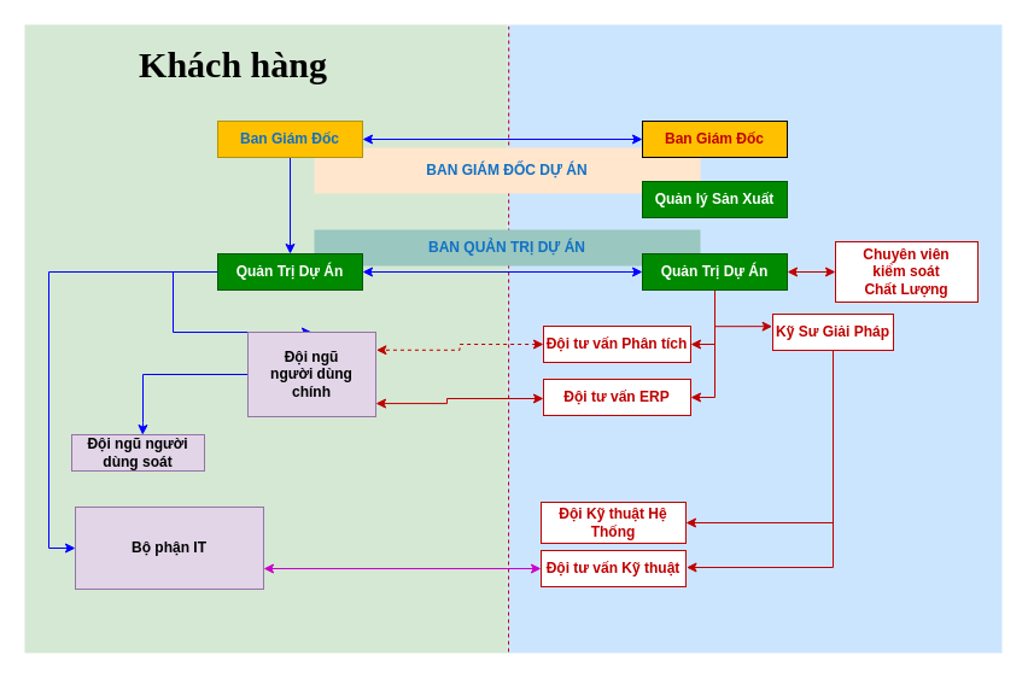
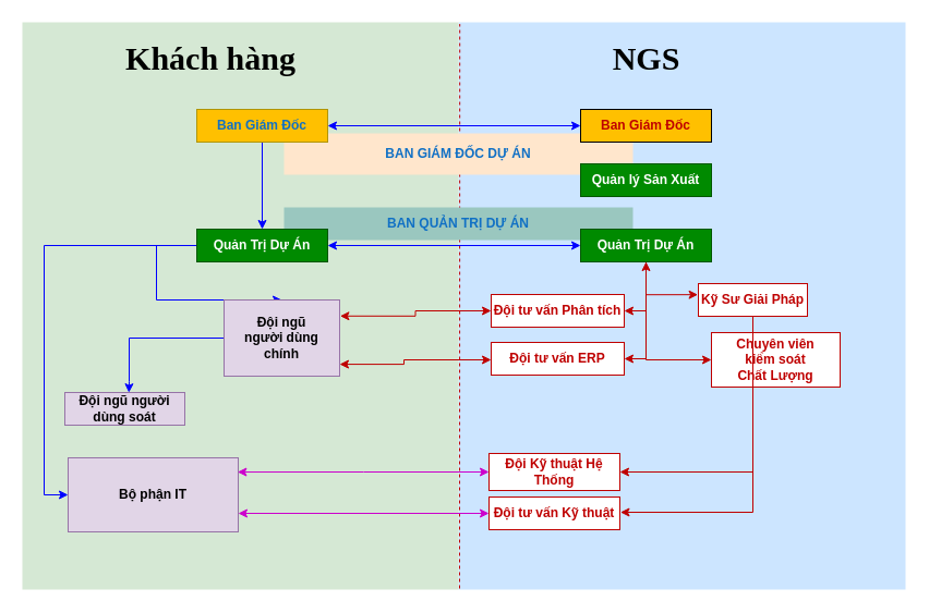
  <mxCell id="0" />
  <mxCell id="1" parent="0" />
  <mxCell id="2" value="" style="rounded=0;whiteSpace=wrap;html=1;strokeColor=none;fillColor=#cce5ff;" parent="1" vertex="1"><mxGeometry x="420" y="20" width="410" height="521" as="geometry" /></mxCell>
  <mxCell id="3" value="" style="rounded=0;whiteSpace=wrap;html=1;strokeColor=none;fillColor=#d5e8d4;" parent="1" vertex="1"><mxGeometry x="20" y="20" width="400" height="521" as="geometry" /></mxCell>
  <mxCell id="4" value="" style="endArrow=none;dashed=1;html=1;strokeColor=#BF0000;fontSize=16;fontColor=#BF0000;entryX=1.003;entryY=0.003;entryDx=0;entryDy=0;entryPerimeter=0;" parent="1" target="3" edge="1"><mxGeometry width="50" height="50" relative="1" as="geometry"><mxPoint x="421" y="540" as="sourcePoint" /><mxPoint x="600" y="520" as="targetPoint" /></mxGeometry></mxCell>
  <mxCell id="5" value="&lt;font color=&quot;#1070c5&quot;&gt;BAN QUẢN TRỊ DỰ ÁN&lt;/font&gt;" style="rounded=0;whiteSpace=wrap;html=1;fontStyle=1;fillColor=#9AC7BF;strokeColor=none;" parent="1" vertex="1"><mxGeometry x="260" y="190" width="320" height="30" as="geometry" /></mxCell>
  <mxCell id="6" value="&lt;font color=&quot;#1070c5&quot;&gt;&lt;span&gt;BAN GIÁM ĐỐC DỰ ÁN&lt;/span&gt;&lt;/font&gt;" style="rounded=0;whiteSpace=wrap;html=1;fillColor=#ffe6cc;strokeColor=none;fontStyle=1" parent="1" vertex="1"><mxGeometry x="260" y="122" width="320" height="38" as="geometry" /></mxCell>
  <mxCell id="7" style="edgeStyle=orthogonalEdgeStyle;rounded=0;orthogonalLoop=1;jettySize=auto;html=1;startArrow=none;startFill=0;strokeColor=#0000FF;fontColor=#BF0000;" parent="1" source="8" target="20" edge="1"><mxGeometry relative="1" as="geometry" /></mxCell>
  <mxCell id="8" value="Ban Giám Đốc" style="rounded=0;whiteSpace=wrap;html=1;fillColor=#FFC000;strokeColor=#B09500;fontColor=#1070C5;fontStyle=1" parent="1" vertex="1"><mxGeometry x="180" y="100" width="120" height="30" as="geometry" /></mxCell>
  <mxCell id="9" style="edgeStyle=orthogonalEdgeStyle;rounded=0;orthogonalLoop=1;jettySize=auto;html=1;fontColor=#BF0000;strokeColor=#0000FF;startArrow=classic;startFill=1;" parent="1" source="10" target="8" edge="1"><mxGeometry relative="1" as="geometry" /></mxCell>
  <mxCell id="10" value="Ban Giám Đốc" style="rounded=0;whiteSpace=wrap;html=1;fillColor=#FFC000;fontColor=#BF0000;fontStyle=1" parent="1" vertex="1"><mxGeometry x="532" y="100" width="120" height="30" as="geometry" /></mxCell>
  <mxCell id="11" value="Quản lý Sản Xuất" style="rounded=0;whiteSpace=wrap;html=1;fontStyle=1;fillColor=#008a00;strokeColor=#005700;fontColor=#ffffff;" parent="1" vertex="1"><mxGeometry x="532" y="150" width="120" height="30" as="geometry" /></mxCell>
  <mxCell id="12" style="edgeStyle=orthogonalEdgeStyle;rounded=0;orthogonalLoop=1;jettySize=auto;html=1;entryX=0;entryY=0.5;entryDx=0;entryDy=0;startArrow=classic;startFill=1;strokeColor=#BF0000;fontColor=#BF0000;" parent="1" source="16" target="21" edge="1"><mxGeometry relative="1" as="geometry" /></mxCell>
  <mxCell id="13" style="edgeStyle=orthogonalEdgeStyle;rounded=0;orthogonalLoop=1;jettySize=auto;html=1;entryX=-0.004;entryY=0.339;entryDx=0;entryDy=0;startArrow=none;startFill=0;strokeColor=#BF0000;fontColor=#BF0000;entryPerimeter=0;" parent="1" source="16" target="24" edge="1"><mxGeometry relative="1" as="geometry"><Array as="points"><mxPoint x="592" y="270" /></Array></mxGeometry></mxCell>
  <mxCell id="14" style="edgeStyle=orthogonalEdgeStyle;rounded=0;orthogonalLoop=1;jettySize=auto;html=1;entryX=1;entryY=0.5;entryDx=0;entryDy=0;startArrow=none;startFill=0;strokeColor=#BF0000;fontSize=16;fontColor=#BF0000;" parent="1" source="16" target="36" edge="1"><mxGeometry relative="1" as="geometry"><Array as="points"><mxPoint x="592" y="329" /></Array></mxGeometry></mxCell>
  <mxCell id="15" style="edgeStyle=orthogonalEdgeStyle;rounded=0;orthogonalLoop=1;jettySize=auto;html=1;entryX=1;entryY=0.5;entryDx=0;entryDy=0;startArrow=none;startFill=0;strokeColor=#BF0000;fontSize=16;fontColor=#BF0000;" parent="1" source="16" target="27" edge="1"><mxGeometry relative="1" as="geometry"><Array as="points"><mxPoint x="592" y="285" /></Array></mxGeometry></mxCell>
  <mxCell id="16" value="Quản Trị Dự Án" style="rounded=0;whiteSpace=wrap;html=1;fontStyle=1;fillColor=#008a00;strokeColor=#005700;fontColor=#ffffff;" parent="1" vertex="1"><mxGeometry x="532" y="210" width="120" height="30" as="geometry" /></mxCell>
  <mxCell id="17" style="edgeStyle=orthogonalEdgeStyle;rounded=0;orthogonalLoop=1;jettySize=auto;html=1;startArrow=classic;startFill=1;strokeColor=#0000FF;fontColor=#BF0000;" parent="1" source="20" target="16" edge="1"><mxGeometry relative="1" as="geometry" /></mxCell>
  <mxCell id="18" style="edgeStyle=orthogonalEdgeStyle;rounded=0;orthogonalLoop=1;jettySize=auto;html=1;entryX=0;entryY=0.5;entryDx=0;entryDy=0;startArrow=none;startFill=0;strokeColor=#0000FF;fontColor=#BF0000;" parent="1" source="20" target="35" edge="1"><mxGeometry relative="1" as="geometry"><Array as="points"><mxPoint x="40" y="225" /><mxPoint x="40" y="454" /></Array></mxGeometry></mxCell>
  <mxCell id="19" style="edgeStyle=orthogonalEdgeStyle;rounded=0;orthogonalLoop=1;jettySize=auto;html=1;entryX=0.5;entryY=0;entryDx=0;entryDy=0;startArrow=none;startFill=0;strokeColor=#0000FF;fontSize=16;fontColor=#BF0000;" parent="1" source="20" target="33" edge="1"><mxGeometry relative="1" as="geometry"><Array as="points"><mxPoint x="143" y="225" /></Array></mxGeometry></mxCell>
  <mxCell id="20" value="Quản Trị Dự Án" style="rounded=0;whiteSpace=wrap;html=1;fillColor=#008a00;strokeColor=#005700;fontColor=#ffffff;fontStyle=1" parent="1" vertex="1"><mxGeometry x="180" y="210" width="120" height="30" as="geometry" /></mxCell>
- <mxCell id="21" value="Chuyên viên&lt;br&gt;kiểm soát&lt;br&gt;Chất Lượng&lt;br&gt;" style="rounded=0;whiteSpace=wrap;html=1;fontStyle=1;strokeColor=#BF0000;fontColor=#BF0000;" parent="1" vertex="1"><mxGeometry x="692" y="200" width="118" height="50" as="geometry" /></mxCell>
+ <mxCell id="21" value="Chuyên viên&lt;br&gt;kiểm soát&lt;br&gt;Chất Lượng&lt;br&gt;" style="rounded=0;whiteSpace=wrap;html=1;fontStyle=1;strokeColor=#BF0000;fontColor=#BF0000;" parent="1" vertex="1"><mxGeometry x="652" y="305" width="118" height="50" as="geometry" /></mxCell>
  <mxCell id="22" style="edgeStyle=orthogonalEdgeStyle;rounded=0;orthogonalLoop=1;jettySize=auto;html=1;startArrow=none;startFill=0;strokeColor=#BF0000;fontSize=16;fontColor=#BF0000;entryX=1;entryY=0.5;entryDx=0;entryDy=0;" parent="1" source="24" target="31" edge="1"><mxGeometry relative="1" as="geometry"><Array as="points"><mxPoint x="690" y="433" /></Array></mxGeometry></mxCell>
  <mxCell id="23" style="edgeStyle=orthogonalEdgeStyle;rounded=0;orthogonalLoop=1;jettySize=auto;html=1;startArrow=none;startFill=0;strokeColor=#BF0000;fontSize=16;fontColor=#BF0000;entryX=1.004;entryY=0.467;entryDx=0;entryDy=0;entryPerimeter=0;" parent="1" source="24" target="29" edge="1"><mxGeometry relative="1" as="geometry"><mxPoint x="550.258" y="470" as="targetPoint" /><Array as="points"><mxPoint x="690" y="470" /></Array></mxGeometry></mxCell>
  <mxCell id="24" value="Kỹ Sư Giải Pháp" style="rounded=0;whiteSpace=wrap;html=1;fontStyle=1;strokeColor=#BF0000;fontColor=#BF0000;" parent="1" vertex="1"><mxGeometry x="640" y="260" width="100" height="30" as="geometry" /></mxCell>
  <mxCell id="25" style="edgeStyle=orthogonalEdgeStyle;rounded=0;orthogonalLoop=1;jettySize=auto;html=1;startArrow=classic;startFill=1;strokeColor=#BF0000;fontColor=#BF0000;entryX=1;entryY=0.844;entryDx=0;entryDy=0;entryPerimeter=0;" parent="1" source="36" target="33" edge="1"><mxGeometry relative="1" as="geometry"><mxPoint x="620" y="318.765" as="sourcePoint" /><mxPoint x="221" y="330" as="targetPoint" /><Array as="points"><mxPoint x="370" y="330" /></Array></mxGeometry></mxCell>
- <mxCell id="26" style="edgeStyle=orthogonalEdgeStyle;rounded=0;orthogonalLoop=1;jettySize=auto;html=1;entryX=1.004;entryY=0.211;entryDx=0;entryDy=0;startArrow=classic;startFill=1;strokeColor=#BF0000;fontSize=16;fontColor=#BF0000;entryPerimeter=0;dashed=1;" parent="1" source="27" target="33" edge="1"><mxGeometry relative="1" as="geometry"><mxPoint x="410" y="285" as="sourcePoint" /><Array as="points" /></mxGeometry></mxCell>
+ <mxCell id="26" style="edgeStyle=orthogonalEdgeStyle;rounded=0;orthogonalLoop=1;jettySize=auto;html=1;entryX=1.004;entryY=0.211;entryDx=0;entryDy=0;startArrow=classic;startFill=1;strokeColor=#BF0000;fontSize=16;fontColor=#BF0000;entryPerimeter=0;" parent="1" source="27" target="33" edge="1"><mxGeometry relative="1" as="geometry"><mxPoint x="410" y="285" as="sourcePoint" /><Array as="points" /></mxGeometry></mxCell>
  <mxCell id="27" value="Đội tư vấn Phân tích" style="rounded=0;whiteSpace=wrap;html=1;fontStyle=1;strokeColor=#BF0000;fontColor=#BF0000;" parent="1" vertex="1"><mxGeometry x="450" y="270" width="122" height="30" as="geometry" /></mxCell>
  <mxCell id="28" style="edgeStyle=orthogonalEdgeStyle;rounded=0;orthogonalLoop=1;jettySize=auto;html=1;startArrow=classic;startFill=1;strokeColor=#CC00CC;fontSize=16;fontColor=#BF0000;entryX=1;entryY=0.75;entryDx=0;entryDy=0;" parent="1" source="29" target="35" edge="1"><mxGeometry relative="1" as="geometry"><mxPoint x="220" y="440" as="targetPoint" /></mxGeometry></mxCell>
  <mxCell id="29" value="Đội tư vấn Kỹ thuật" style="rounded=0;whiteSpace=wrap;html=1;fontStyle=1;strokeColor=#BF0000;fontColor=#BF0000;" parent="1" vertex="1"><mxGeometry x="448" y="456" width="120" height="30" as="geometry" /></mxCell>
+ <mxCell id="30" style="edgeStyle=orthogonalEdgeStyle;rounded=0;orthogonalLoop=1;jettySize=auto;html=1;entryX=0.996;entryY=0.192;entryDx=0;entryDy=0;startArrow=classic;startFill=1;strokeColor=#CC00CC;fontSize=16;fontColor=#BF0000;entryPerimeter=0;" parent="1" source="31" target="35" edge="1"><mxGeometry relative="1" as="geometry" /></mxCell>
  <mxCell id="31" value="Đội Kỹ thuật Hệ Thống" style="rounded=0;whiteSpace=wrap;html=1;fontStyle=1;strokeColor=#BF0000;fontColor=#BF0000;" parent="1" vertex="1"><mxGeometry x="448" y="416" width="120" height="34" as="geometry" /></mxCell>
  <mxCell id="32" style="edgeStyle=orthogonalEdgeStyle;rounded=0;orthogonalLoop=1;jettySize=auto;html=1;entryX=0.534;entryY=0.004;entryDx=0;entryDy=0;startArrow=none;startFill=0;strokeColor=#0000FF;fontColor=#BF0000;entryPerimeter=0;" parent="1" source="33" target="34" edge="1"><mxGeometry relative="1" as="geometry"><Array as="points"><mxPoint x="118" y="350" /><mxPoint x="118" y="350" /></Array></mxGeometry></mxCell>
  <mxCell id="33" value="Đội ngũ &lt;br&gt;người dùng &lt;br&gt;chính" style="rounded=0;whiteSpace=wrap;html=1;fontStyle=1;fillColor=#e1d5e7;strokeColor=#9673a6;" parent="1" vertex="1"><mxGeometry x="205" y="275" width="106" height="70" as="geometry" /></mxCell>
  <mxCell id="34" value="Đội ngũ người dùng soát" style="rounded=0;whiteSpace=wrap;html=1;fontStyle=1;fillColor=#e1d5e7;strokeColor=#9673a6;" parent="1" vertex="1"><mxGeometry x="59" y="360" width="110" height="30" as="geometry" /></mxCell>
  <mxCell id="35" value="Bộ phận IT" style="rounded=0;whiteSpace=wrap;html=1;fontStyle=1;fillColor=#e1d5e7;strokeColor=#9673a6;" parent="1" vertex="1"><mxGeometry x="62" y="420" width="156" height="68" as="geometry" /></mxCell>
  <mxCell id="36" value="Đội tư vấn ERP" style="rounded=0;whiteSpace=wrap;html=1;fontStyle=1;strokeColor=#BF0000;fontColor=#BF0000;" parent="1" vertex="1"><mxGeometry x="450" y="314" width="122" height="30" as="geometry" /></mxCell>
  <mxCell id="37" value="Khách hàng" style="text;html=1;strokeColor=none;fillColor=none;align=center;verticalAlign=middle;whiteSpace=wrap;rounded=0;fontStyle=1;fontFamily=Verdana;fontSize=30;" parent="1" vertex="1"><mxGeometry x="63" y="42.5" width="260" height="20" as="geometry" /></mxCell>
+ <mxCell id="38" value="NGS" style="text;html=1;strokeColor=none;fillColor=none;align=center;verticalAlign=middle;whiteSpace=wrap;rounded=0;fontStyle=1;fontFamily=Verdana;fontSize=30;" parent="1" vertex="1"><mxGeometry x="551.5" y="43" width="81" height="20" as="geometry" /></mxCell>
